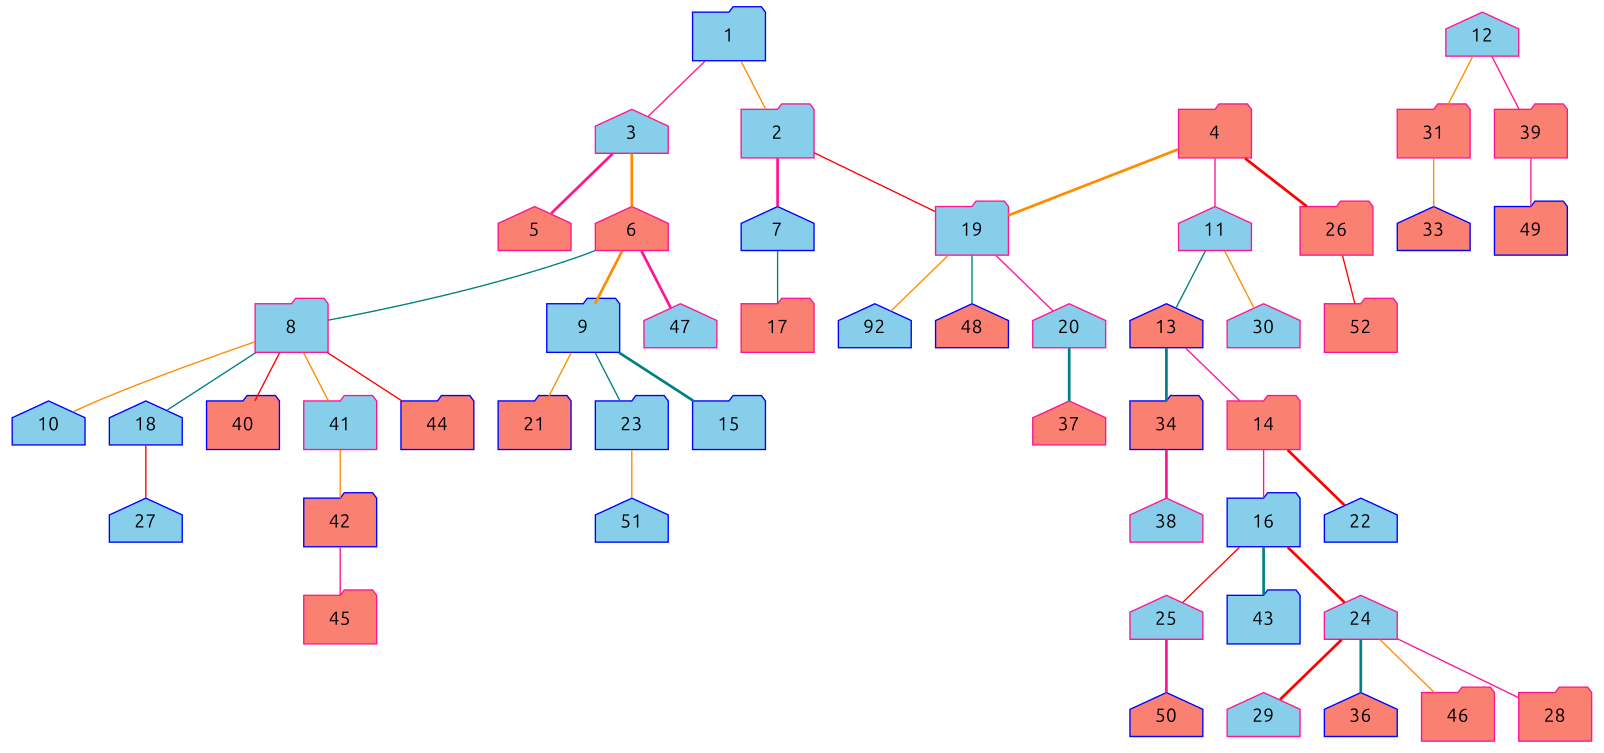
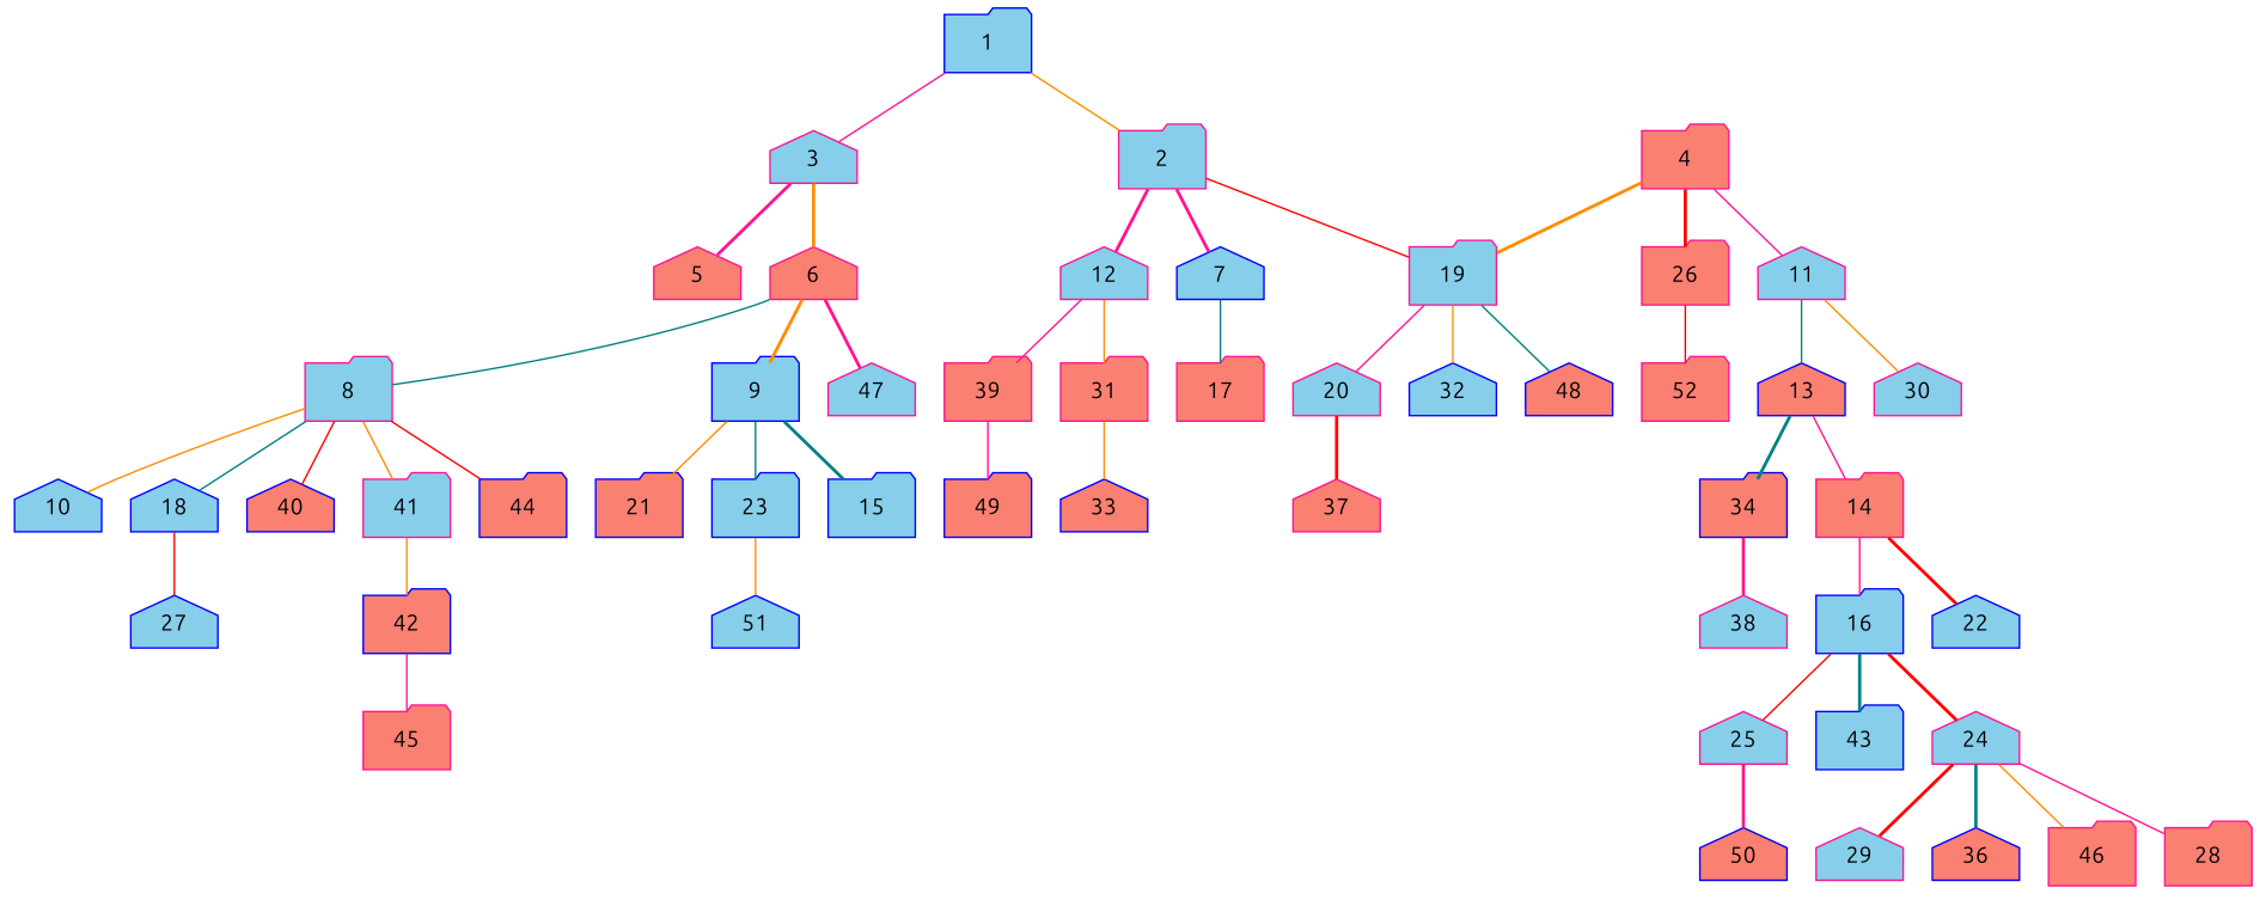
  graph {
    fontname=Ubuntu
    node [color=deeppink fillcolor=skyblue fontname=Ubuntu shape=house style=filled]
    edge [color=deeppink fontname=Ubuntu style=solid]
    1 [color=blue shape=folder]
    2 [shape=folder]
    3
    7 [color=blue]
    12
    19 [shape=folder]
    5 [fillcolor=salmon]
    6 [fillcolor=salmon]
    4 [fillcolor=salmon shape=folder]
    11
    26 [fillcolor=salmon shape=folder]
    17 [fillcolor=salmon shape=folder]
    31 [fillcolor=salmon shape=folder]
    39 [fillcolor=salmon shape=folder]
    8 [shape=folder]
    9 [color=blue shape=folder]
    47
    13 [color=blue fillcolor=salmon]
    30
    20
-   32 [color=blue label=92]
+   32 [color=blue]
    48 [color=blue fillcolor=salmon]
    52 [fillcolor=salmon shape=folder]
    10 [color=blue]
    18 [color=blue]
-   40 [color=blue fillcolor=salmon shape=folder]
+   40 [color=blue fillcolor=salmon]
    41 [shape=folder]
    44 [color=blue fillcolor=salmon shape=folder]
    15 [color=blue shape=folder]
    21 [color=blue fillcolor=salmon shape=folder]
    23 [color=blue shape=folder]
    27 [color=blue]
    42 [color=blue fillcolor=salmon shape=folder]
    51 [color=blue]
    14 [fillcolor=salmon shape=folder]
    34 [color=blue fillcolor=salmon shape=folder]
    33 [color=blue fillcolor=salmon]
    49 [color=blue fillcolor=salmon shape=folder]
    16 [color=blue shape=folder]
    22 [color=blue]
    38
    24
    25
    43 [color=blue shape=folder]
    28 [fillcolor=salmon shape=folder]
    29
    36 [color=blue fillcolor=salmon]
    46 [fillcolor=salmon shape=folder]
    50 [color=blue fillcolor=salmon]
    37 [fillcolor=salmon]
    45 [fillcolor=salmon shape=folder]
    1 -- 2 [color=darkorange]
    1 -- 3
    2 -- 7 [style=bold]
+   2 -- 12 [style=bold]
    2 -- 19 [color=red]
    3 -- 5 [style=bold]
    3 -- 6 [color=darkorange style=bold]
    7 -- 17 [color=teal]
    12 -- 31 [color=darkorange]
    12 -- 39
    19 -- 20
    19 -- 32 [color=darkorange]
    19 -- 48 [color=teal]
    6 -- 8 [color=teal]
    6 -- 9 [color=darkorange style=bold]
    6 -- 47 [style=bold]
    4 -- 19 [color=darkorange style=bold]
    4 -- 11
    4 -- 26 [color=red style=bold]
    11 -- 13 [color=teal]
    11 -- 30 [color=darkorange]
    26 -- 52 [color=red]
    31 -- 33 [color=darkorange]
    39 -- 49
    8 -- 10 [color=darkorange]
    8 -- 18 [color=teal]
    8 -- 40 [color=red]
    8 -- 41 [color=darkorange]
    8 -- 44 [color=red]
    9 -- 15 [color=teal style=bold]
    9 -- 21 [color=darkorange]
    9 -- 23 [color=teal]
    13 -- 14
    13 -- 34 [color=teal style=bold]
-   20 -- 37 [color=teal style=bold]
+   20 -- 37 [color=red style=bold]
    18 -- 27 [color=red]
    41 -- 42 [color=darkorange]
    23 -- 51 [color=darkorange]
    42 -- 45
    14 -- 16
    14 -- 22 [color=red style=bold]
    34 -- 38 [style=bold]
    16 -- 24 [color=red style=bold]
    16 -- 25 [color=red]
    16 -- 43 [color=teal style=bold]
    24 -- 28
    24 -- 29 [color=red style=bold]
    24 -- 36 [color=teal style=bold]
    24 -- 46 [color=darkorange]
    25 -- 50 [style=bold]
  }
